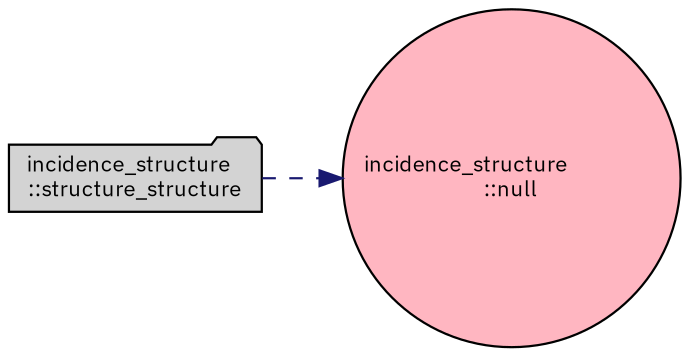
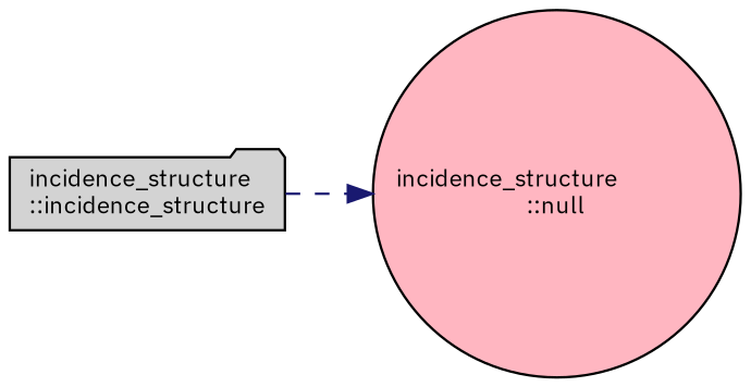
  digraph {
    rankdir=LR
    fontname="IBM Plex Sans"
    node [color=black fontname="IBM Plex Sans" fontsize=10 style=filled]
-   n1 [fillcolor=lightgrey fontcolor=black height=0.2 label="incidence_structure\l::structure_structure" shape=folder width=0.4]
+   n1 [fillcolor=lightgrey fontcolor=black height=0.2 label="incidence_structure\l::incidence_structure" shape=folder width=0.4]
    n2 [fillcolor=lightpink height=0.2 label="incidence_structure\l::null" shape=circle width=0.4]
    n1 -> n2 [color=midnightblue fontname="IBM Plex Sans" fontsize=10 labelfontname=Helvetica labelfontsize=10 style=dashed]
  }
